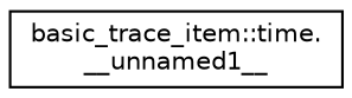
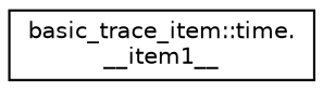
  digraph {
    rankdir=TB
-   n1 [color=black fillcolor=white fontname=Helvetica fontsize=10 height=0.2 label="basic_trace_item::time.\l__unnamed1__" shape=record style=filled width=0.4]
+   n1 [color=black fillcolor=white fontname=Helvetica fontsize=10 height=0.2 label="basic_trace_item::time.\l__item1__" shape=record style=filled width=0.4]
  }
